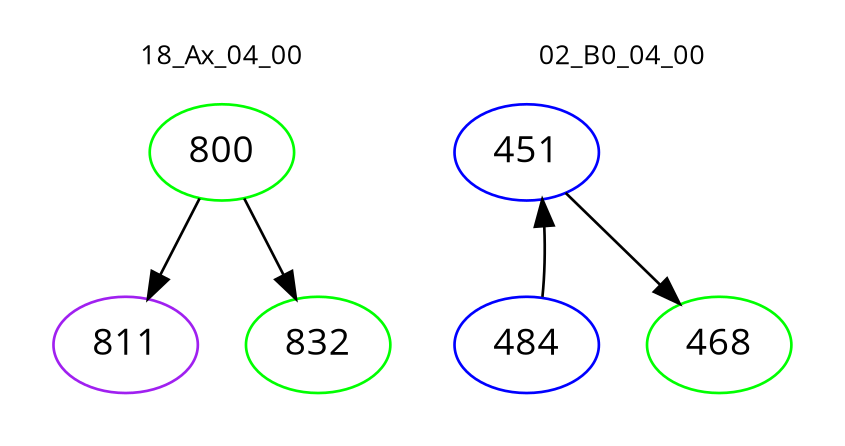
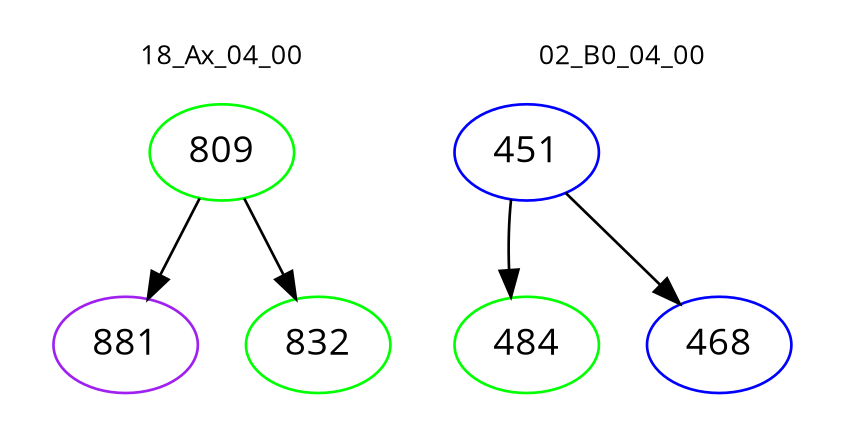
  digraph {
    fontname="Open Sans"
    node [color=blue fontname="Open Sans"]
    edge [color=black fontname="Open Sans"]
-   n1 [color=green label=800]
-   n2 [color=purple label=811]
+   n1 [color=green label=809]
+   n2 [color=purple label=881]
    n3 [color=green label=832]
    n4 [label=451]
-   n5 [label=484]
-   n6 [color=green label=468]
+   n5 [color=green label=484]
+   n6 [label=468]
    subgraph cluster_1 {
      color=white
      fontsize=10
      label="18_Ax_04_00"
      n1
      n2
      n3
    }
    subgraph cluster_2 {
      color=white
      fontsize=10
      label="02_B0_04_00"
      n4
      n5
      n6
    }
    n1 -> n2
    n1 -> n3
-   n5 -> n4
+   n4 -> n5
    n4 -> n6
  }
